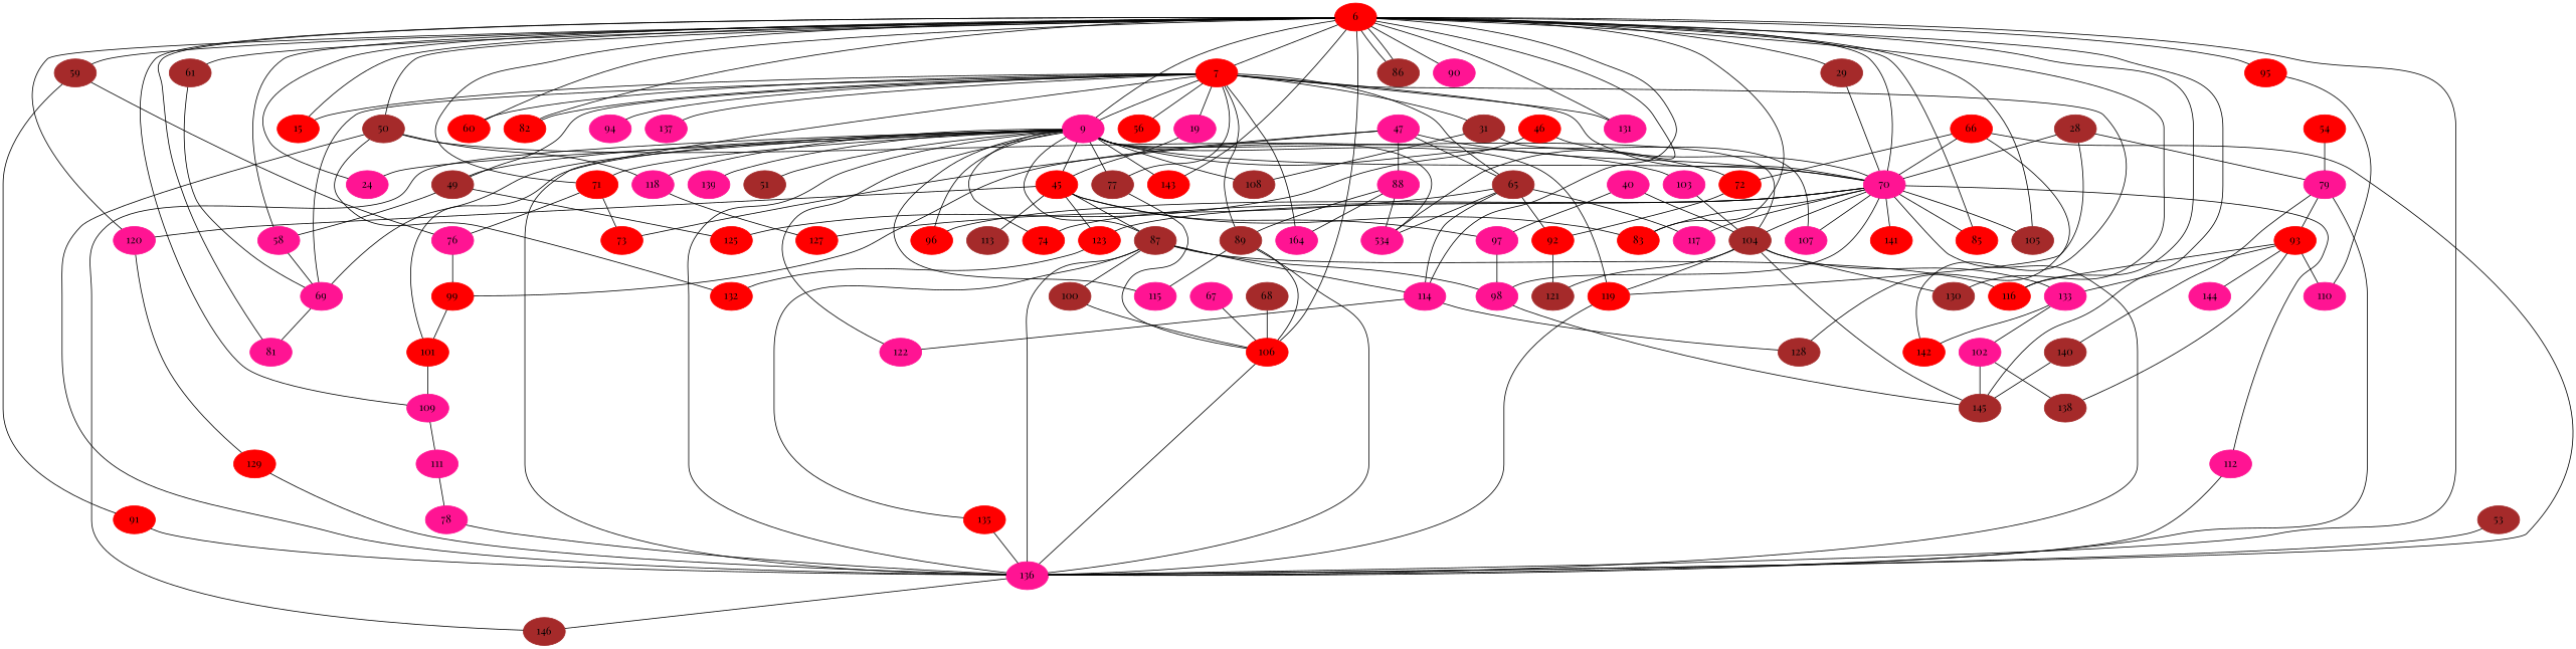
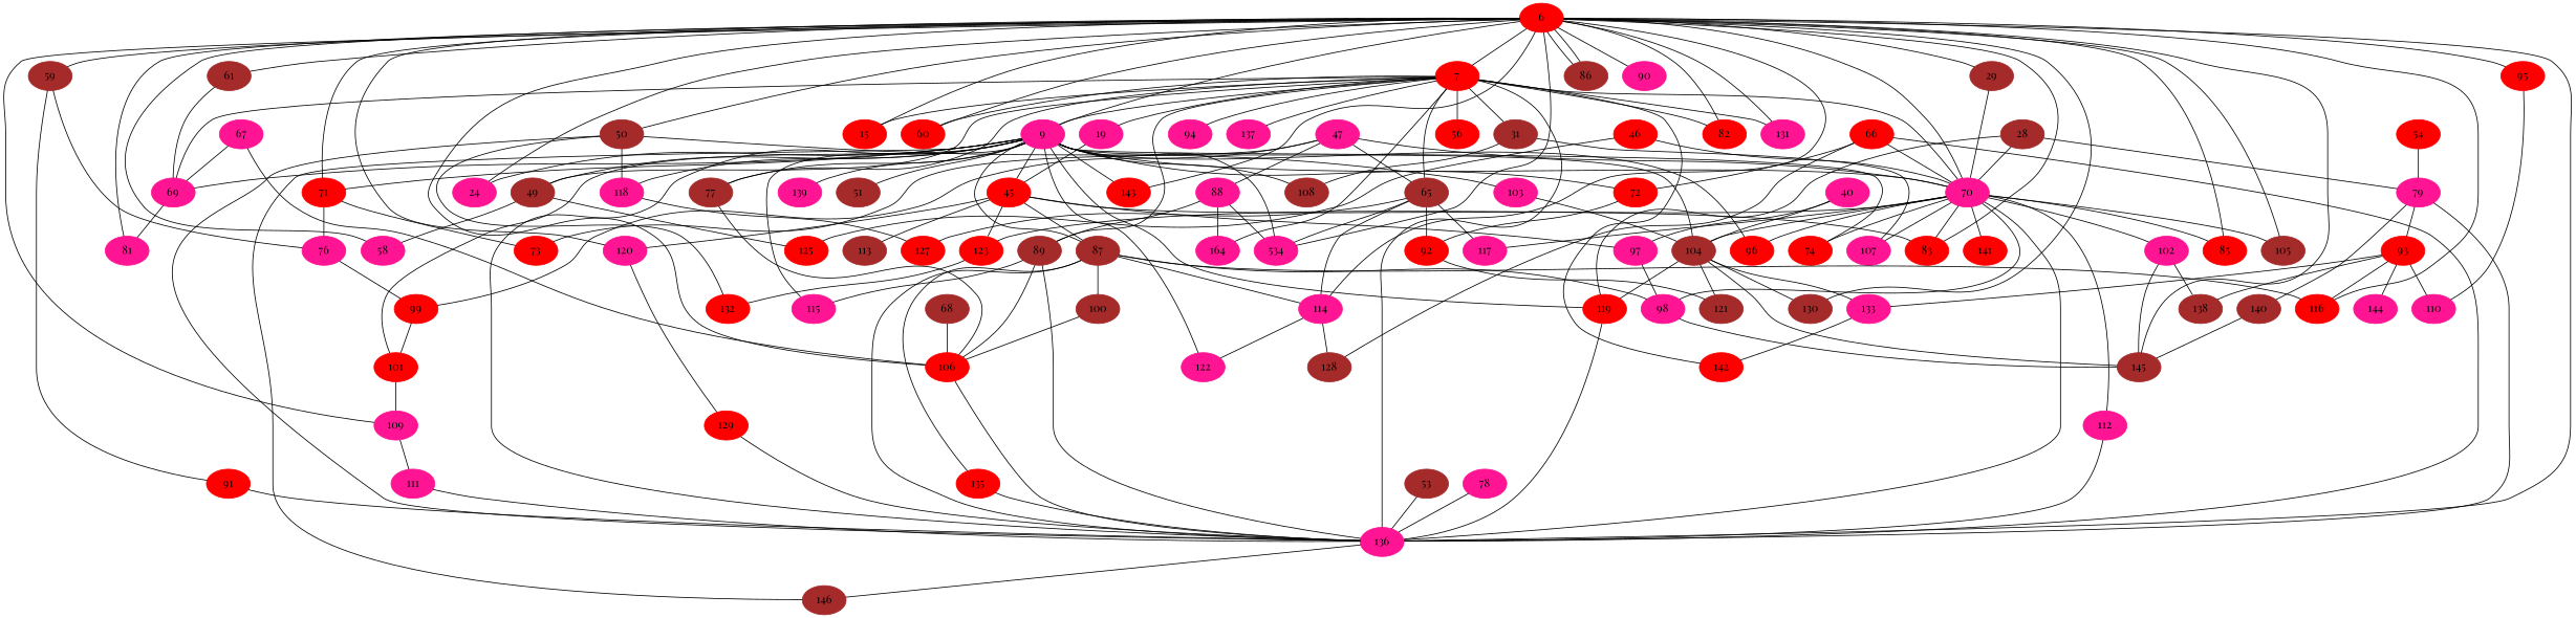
  graph {
    fontname="Playfair Display"
    node [color=deeppink fontname="Playfair Display" style=filled]
    edge [fontname="Playfair Display"]
    6 [color=red super="+1"]
    7 [color=red super="+2+5"]
    9 [super="+4"]
    15 [color=red]
    24
    29 [color=brown]
    50 [color=brown]
    58
    59 [color=brown super="+11"]
    60 [color=red]
    61 [color=brown]
    70 [super="+41+39+62"]
    71 [color=red]
    81
    82 [color=red]
    83 [color=red super="+25"]
    85 [color=red]
    86 [color=brown]
    90
    95 [color=red]
    105 [color=brown]
    106 [color=red super="+23"]
    109
    114 [super="+20"]
    116 [color=red super="+80"]
    120
    130 [color=brown]
    131
    n29 [label=534 super="+126"]
    136 [super="+32+8+75"]
    143 [color=red]
    145 [color=brown super="+52"]
    19
    31 [color=brown]
    49 [color=brown]
    56 [color=red]
    65 [color=brown super="+35"]
    69 [super="+18+57"]
    77 [color=brown super="+42"]
    89 [color=brown super="+48"]
    94
    n42 [label=164]
    137 [super="+36"]
    142 [color=red]
    45 [color=red super="+21+17"]
    51 [color=brown]
    72 [color=red]
    74 [color=red]
    87 [color=brown super="+13"]
    96 [color=red]
    101 [color=red]
    104 [color=brown super="+34+38+84"]
    108 [color=brown]
    115
    118
    119 [color=red super="+55"]
    122
    139
    146 [color=brown]
    103
    132 [color=red]
    76
    91 [color=red super="+63"]
    107
    123 [color=red]
    117
    102
    112
    141 [color=red]
    98
    73 [color=red]
    110
    111
    128 [color=brown]
    129 [color=red]
    125 [color=red]
    92 [color=red]
    127 [color=red]
    97
    113 [color=brown]
    100 [color=brown]
    135 [color=red super="+37"]
    121 [color=brown]
    133
    28 [color=brown]
    79 [super="+44"]
    93 [color=red]
    140 [color=brown]
    40
    46 [color=red]
    47
    88
    99 [color=red]
    53 [color=brown]
    54 [color=red]
    66 [color=red]
    67
    68 [color=brown]
    138 [color=brown]
    78
    144
    6 -- 7 [weight=6]
    6 -- 9 [weight=4]
    6 -- 15
    6 -- 24
    6 -- 29
    6 -- 50
    6 -- 58
    6 -- 59 [weight=2]
    6 -- 60
    6 -- 61
    6 -- 70 [weight=5]
    6 -- 71
    6 -- 81
    6 -- 82
    6 -- 83
    6 -- 85
    6 -- 86
    6 -- 86
    6 -- 90 [weight=2]
    6 -- 95 [weight=2]
    6 -- 105
    6 -- 106 [weight=3]
    6 -- 109
    6 -- 114
    6 -- 116 [weight=2]
    6 -- 120
    6 -- 130
    6 -- 131
    6 -- n29
    6 -- 136 [weight=4]
    6 -- 143
    6 -- 145
    7 -- 9 [weight=6]
    7 -- 15
    7 -- 60
    7 -- 70 [weight=8]
    7 -- 82
    7 -- 131
    7 -- 136 [weight=5]
    7 -- 19
    7 -- 31 [weight=2]
    7 -- 49
    7 -- 56 [weight=2]
    7 -- 65 [weight=2]
    7 -- 69
    7 -- 77
    7 -- 89
    7 -- 94
    7 -- n42
    7 -- 137 [weight=3]
    7 -- 142
    9 -- 24
    9 -- 70 [weight=6]
    9 -- 71
    9 -- n29 [weight=2]
    9 -- 136 [weight=2]
    9 -- 143
    9 -- 49
    9 -- 69 [weight=3]
    9 -- 77
    9 -- 45 [weight=3]
    9 -- 51 [weight=2]
    9 -- 72
    9 -- 74
    9 -- 87
    9 -- 96
    9 -- 101
    9 -- 104 [weight=4]
    9 -- 108
    9 -- 115
    9 -- 118
    9 -- 119 [weight=3]
    9 -- 122
    9 -- 139 [weight=2]
    9 -- 146
    29 -- 70
    50 -- 136
    50 -- 118
    50 -- 103
    50 -- 132
    59 -- 76
    59 -- 91
    61 -- 69
    70 -- 83
    70 -- 85
    70 -- 105
    70 -- 136 [weight=2]
    70 -- 74
    70 -- 96
    70 -- 104
    70 -- 107
    70 -- 123
    70 -- 117
-   133 -- 102
+   70 -- 102
    70 -- 112
    70 -- 141 [weight=2]
    70 -- 98
    71 -- 76
    71 -- 73
    95 -- 110
    106 -- 136
    109 -- 111
    114 -- 122
    114 -- 128
    120 -- 129
    136 -- 146
    19 -- 45
    31 -- 108
    31 -- 107
    49 -- 58
    49 -- 125
    65 -- 114
    65 -- n29
    65 -- 117
    65 -- 92
    65 -- 127
    69 -- 81
    77 -- 106
    89 -- 106
    89 -- 136
    89 -- 115
    45 -- 83
    45 -- 120
    45 -- 87
    45 -- 123
    45 -- 97
    45 -- 113 [weight=2]
    72 -- 92
    87 -- 114
    87 -- 116 [weight=2]
    87 -- 136 [weight=2]
    87 -- 98
    87 -- 100
    87 -- 135
    101 -- 109
    104 -- 130
    104 -- 145
    104 -- 119
    104 -- 121
    104 -- 133
    118 -- 127
    119 -- 136
    103 -- 104
    76 -- 99
    91 -- 136 [weight=2]
    123 -- 132
    102 -- 145
    102 -- 138
    112 -- 136
    98 -- 145
-   111 -- 78
+   111 -- 136
    129 -- 136
    92 -- 121
    97 -- 98
    100 -- 106
    135 -- 136 [weight=2]
    133 -- 142
    28 -- 70
    28 -- 119
    28 -- 79
    79 -- 136 [weight=3]
    79 -- 93
    79 -- 140
    93 -- 116
    93 -- 110
    93 -- 133
    93 -- 138
    93 -- 144
    140 -- 145
    40 -- 104 [weight=2]
    40 -- 97
    46 -- 70
    46 -- 125
    47 -- 70
    47 -- 65
    47 -- 73
    47 -- 88
    47 -- 99
    88 -- n29
    88 -- 89
    88 -- n42
    99 -- 101
    53 -- 136
    54 -- 79
    66 -- 70
    66 -- 136
    66 -- 72
    66 -- 128
    67 -- 106
-   58 -- 69
+   67 -- 69
    68 -- 106
    78 -- 136
  }
